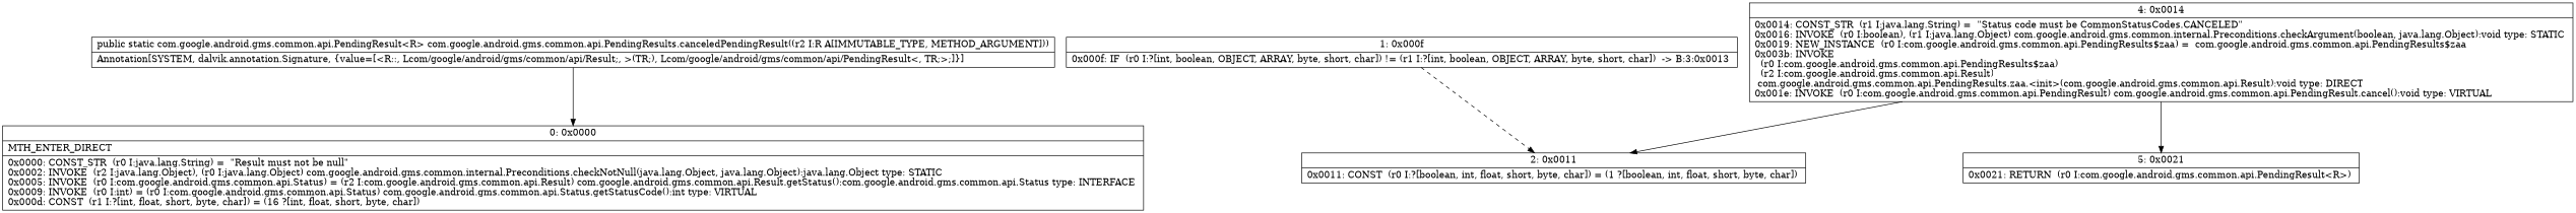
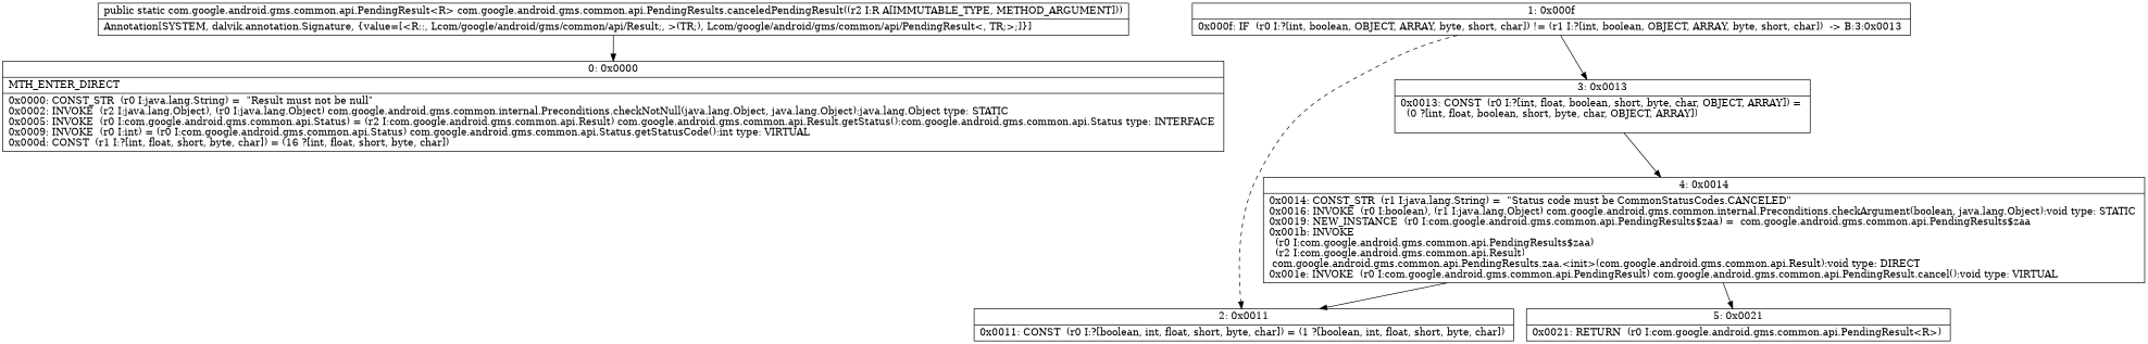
  digraph {
    node [shape=record]
    n1 [label="{0\:\ 0x0000|MTH_ENTER_DIRECT\l|0x0000: CONST_STR  (r0 I:java.lang.String) =  \"Result must not be null\" \l0x0002: INVOKE  (r2 I:java.lang.Object), (r0 I:java.lang.Object) com.google.android.gms.common.internal.Preconditions.checkNotNull(java.lang.Object, java.lang.Object):java.lang.Object type: STATIC \l0x0005: INVOKE  (r0 I:com.google.android.gms.common.api.Status) = (r2 I:com.google.android.gms.common.api.Result) com.google.android.gms.common.api.Result.getStatus():com.google.android.gms.common.api.Status type: INTERFACE \l0x0009: INVOKE  (r0 I:int) = (r0 I:com.google.android.gms.common.api.Status) com.google.android.gms.common.api.Status.getStatusCode():int type: VIRTUAL \l0x000d: CONST  (r1 I:?[int, float, short, byte, char]) = (16 ?[int, float, short, byte, char]) \l}"]
    n2 [label="{1\:\ 0x000f|0x000f: IF  (r0 I:?[int, boolean, OBJECT, ARRAY, byte, short, char]) != (r1 I:?[int, boolean, OBJECT, ARRAY, byte, short, char])  \-\> B:3:0x0013 \l}"]
    n3 [label="{2\:\ 0x0011|0x0011: CONST  (r0 I:?[boolean, int, float, short, byte, char]) = (1 ?[boolean, int, float, short, byte, char]) \l}"]
-   n5 [label="{4\:\ 0x0014|0x0014: CONST_STR  (r1 I:java.lang.String) =  \"Status code must be CommonStatusCodes.CANCELED\" \l0x0016: INVOKE  (r0 I:boolean), (r1 I:java.lang.Object) com.google.android.gms.common.internal.Preconditions.checkArgument(boolean, java.lang.Object):void type: STATIC \l0x0019: NEW_INSTANCE  (r0 I:com.google.android.gms.common.api.PendingResults$zaa) =  com.google.android.gms.common.api.PendingResults$zaa \l0x003b: INVOKE  \l  (r0 I:com.google.android.gms.common.api.PendingResults$zaa)\l  (r2 I:com.google.android.gms.common.api.Result)\l com.google.android.gms.common.api.PendingResults.zaa.\<init\>(com.google.android.gms.common.api.Result):void type: DIRECT \l0x001e: INVOKE  (r0 I:com.google.android.gms.common.api.PendingResult) com.google.android.gms.common.api.PendingResult.cancel():void type: VIRTUAL \l}"]
+   n4 [label="{3\:\ 0x0013|0x0013: CONST  (r0 I:?[int, float, boolean, short, byte, char, OBJECT, ARRAY]) = \l  (0 ?[int, float, boolean, short, byte, char, OBJECT, ARRAY])\l \l}"]
+   n5 [label="{4\:\ 0x0014|0x0014: CONST_STR  (r1 I:java.lang.String) =  \"Status code must be CommonStatusCodes.CANCELED\" \l0x0016: INVOKE  (r0 I:boolean), (r1 I:java.lang.Object) com.google.android.gms.common.internal.Preconditions.checkArgument(boolean, java.lang.Object):void type: STATIC \l0x0019: NEW_INSTANCE  (r0 I:com.google.android.gms.common.api.PendingResults$zaa) =  com.google.android.gms.common.api.PendingResults$zaa \l0x001b: INVOKE  \l  (r0 I:com.google.android.gms.common.api.PendingResults$zaa)\l  (r2 I:com.google.android.gms.common.api.Result)\l com.google.android.gms.common.api.PendingResults.zaa.\<init\>(com.google.android.gms.common.api.Result):void type: DIRECT \l0x001e: INVOKE  (r0 I:com.google.android.gms.common.api.PendingResult) com.google.android.gms.common.api.PendingResult.cancel():void type: VIRTUAL \l}"]
    n6 [label="{5\:\ 0x0021|0x0021: RETURN  (r0 I:com.google.android.gms.common.api.PendingResult\<R\>) \l}"]
    n7 [label="{public static com.google.android.gms.common.api.PendingResult\<R\> com.google.android.gms.common.api.PendingResults.canceledPendingResult((r2 I:R A[IMMUTABLE_TYPE, METHOD_ARGUMENT]))  | Annotation[SYSTEM, dalvik.annotation.Signature, \{value=[\<R::, Lcom\/google\/android\/gms\/common\/api\/Result;, \>(TR;), Lcom\/google\/android\/gms\/common\/api\/PendingResult\<, TR;\>;]\}]\l}"]
    n2 -> n3 [style=dashed]
+   n2 -> n4
+   n4 -> n5
    n5 -> n3
    n5 -> n6
    n7 -> n1
  }
